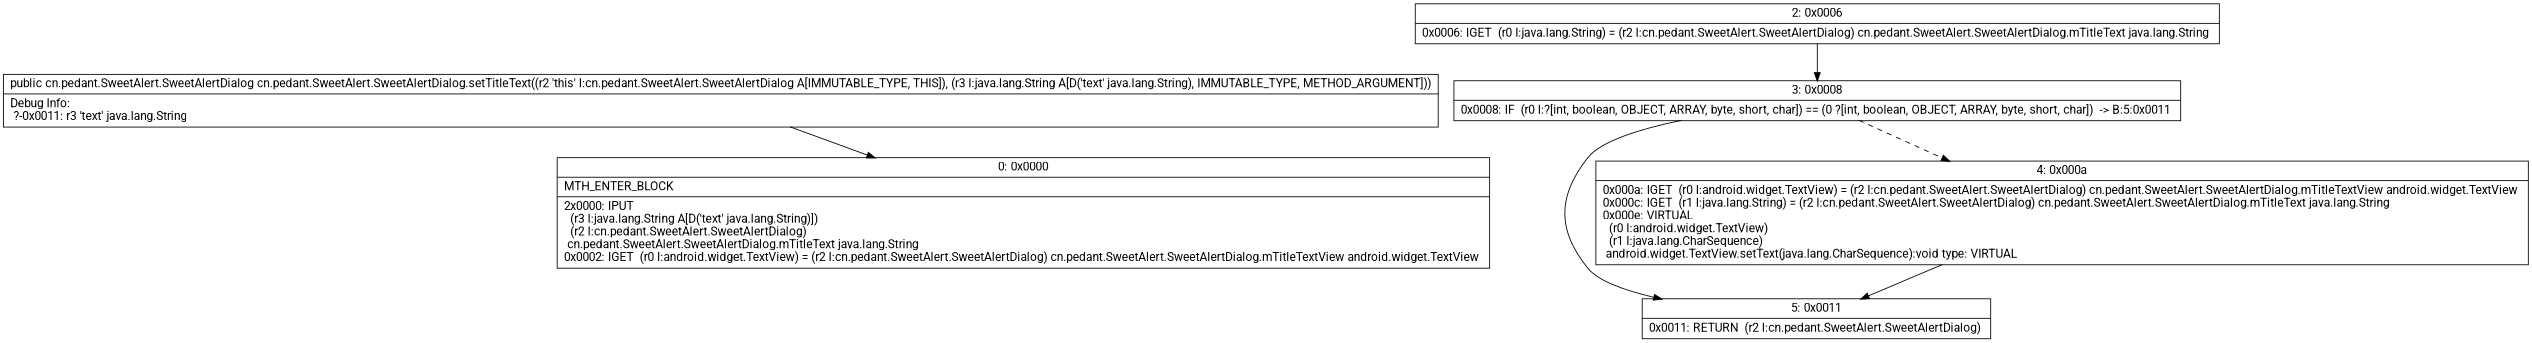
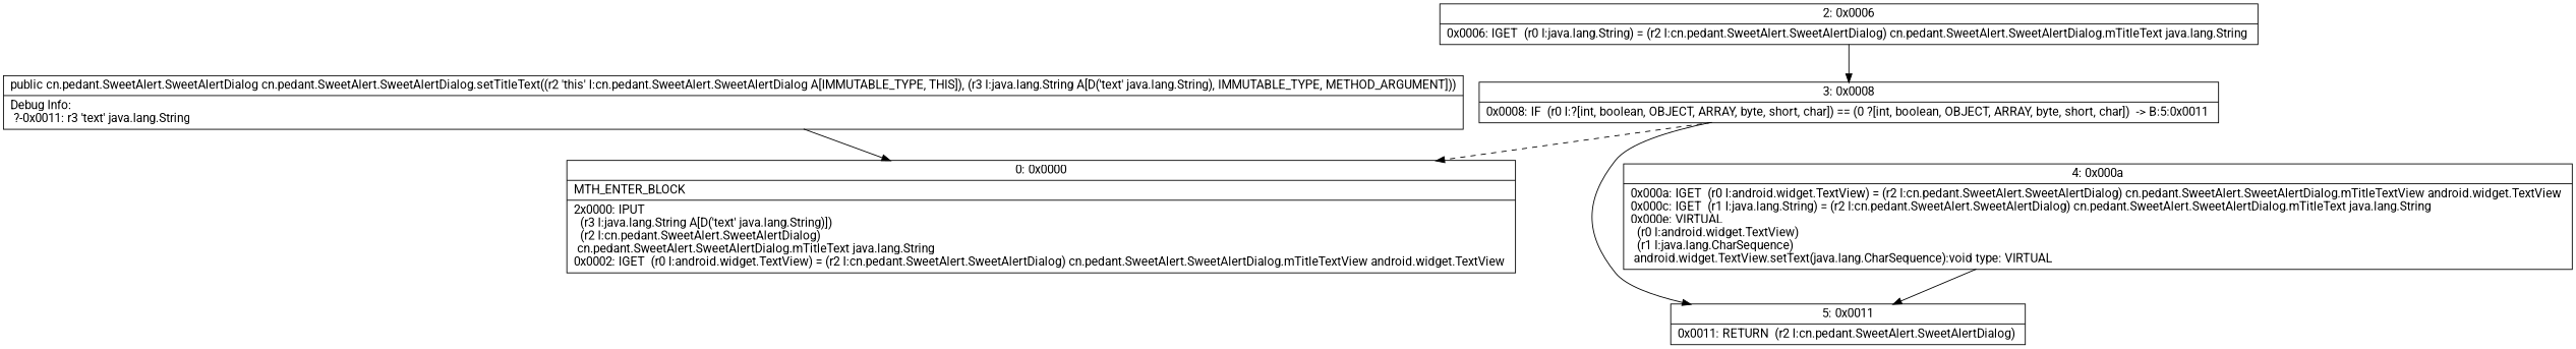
  digraph {
    fontname=Roboto
    node [fontname=Roboto shape=record]
    edge [fontname=Roboto]
    n1 [label="{0\:\ 0x0000|MTH_ENTER_BLOCK\l|2x0000: IPUT  \l  (r3 I:java.lang.String A[D('text' java.lang.String)])\l  (r2 I:cn.pedant.SweetAlert.SweetAlertDialog)\l cn.pedant.SweetAlert.SweetAlertDialog.mTitleText java.lang.String \l0x0002: IGET  (r0 I:android.widget.TextView) = (r2 I:cn.pedant.SweetAlert.SweetAlertDialog) cn.pedant.SweetAlert.SweetAlertDialog.mTitleTextView android.widget.TextView \l}"]
    n2 [label="{2\:\ 0x0006|0x0006: IGET  (r0 I:java.lang.String) = (r2 I:cn.pedant.SweetAlert.SweetAlertDialog) cn.pedant.SweetAlert.SweetAlertDialog.mTitleText java.lang.String \l}"]
    n3 [label="{3\:\ 0x0008|0x0008: IF  (r0 I:?[int, boolean, OBJECT, ARRAY, byte, short, char]) == (0 ?[int, boolean, OBJECT, ARRAY, byte, short, char])  \-\> B:5:0x0011 \l}"]
    n4 [label="{5\:\ 0x0011|0x0011: RETURN  (r2 I:cn.pedant.SweetAlert.SweetAlertDialog) \l}"]
    n5 [label="{4\:\ 0x000a|0x000a: IGET  (r0 I:android.widget.TextView) = (r2 I:cn.pedant.SweetAlert.SweetAlertDialog) cn.pedant.SweetAlert.SweetAlertDialog.mTitleTextView android.widget.TextView \l0x000c: IGET  (r1 I:java.lang.String) = (r2 I:cn.pedant.SweetAlert.SweetAlertDialog) cn.pedant.SweetAlert.SweetAlertDialog.mTitleText java.lang.String \l0x000e: VIRTUAL  \l  (r0 I:android.widget.TextView)\l  (r1 I:java.lang.CharSequence)\l android.widget.TextView.setText(java.lang.CharSequence):void type: VIRTUAL \l}"]
    n6 [label="{public cn.pedant.SweetAlert.SweetAlertDialog cn.pedant.SweetAlert.SweetAlertDialog.setTitleText((r2 'this' I:cn.pedant.SweetAlert.SweetAlertDialog A[IMMUTABLE_TYPE, THIS]), (r3 I:java.lang.String A[D('text' java.lang.String), IMMUTABLE_TYPE, METHOD_ARGUMENT]))  | Debug Info:\l  ?\-0x0011: r3 'text' java.lang.String\l}"]
    n2 -> n3
    n3 -> n4
-   n3 -> n5 [style=dashed]
+   n3 -> n1 [style=dashed]
    n5 -> n4
    n6 -> n1
  }
